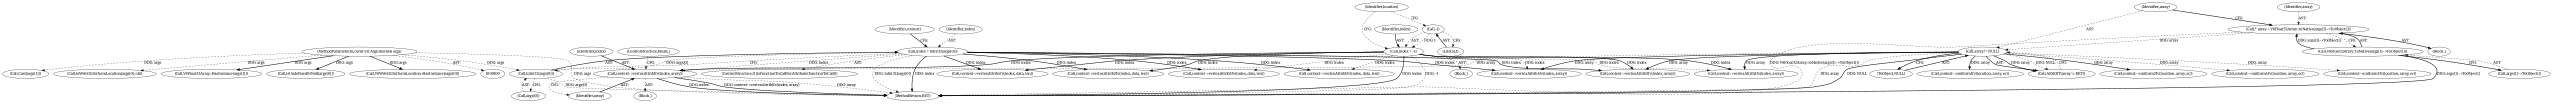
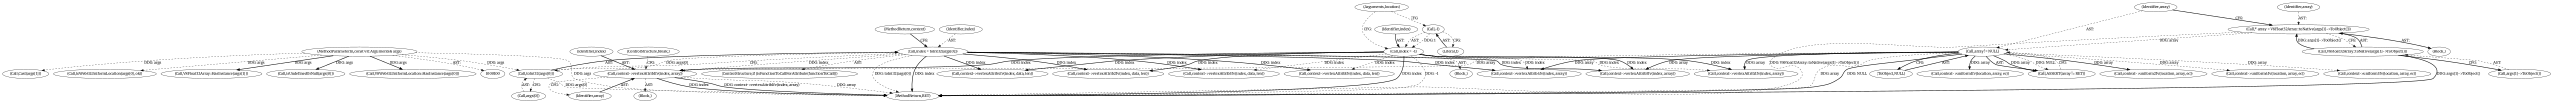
  digraph {
    fontname=Merriweather
    node [fontname=Merriweather]
    edge [fontname=Merriweather style=dashed]
    n1 [label="(Call,context->vertexAttrib1fv(index, array))"]
    n2 [label="(MethodReturn,RET)"]
    n3 [label="(Identifier,array)"]
    n4 [label="(Block,)"]
    n5 [label="(Call,index = toInt32(args[0]))"]
    n6 [label="(Call,toInt32(args[0]))"]
    n7 [label="(Call,context->vertexAttrib2fv(index, array))"]
    n8 [label="(Call,context->vertexAttrib3fv(index, data, len))"]
    n9 [label="(Call,context->vertexAttrib1fv(index, data, len))"]
    n10 [label="(Call,context->vertexAttrib4fv(index, data, len))"]
    n11 [label="(ControlStructure,if (isFunctionToCallForAttribute(functionToCall)))"]
    n12 [label="(Call,context->vertexAttrib4fv(index, array))"]
    n13 [label="(Call,context->vertexAttrib3fv(index, array))"]
    n14 [label="(Call,context->vertexAttrib2fv(index, data, len))"]
    n15 [label="(Call,args[0])"]
    n16 [label="(MethodParameterIn,const v8::Arguments& args)"]
    n17 [label="(Call,Cast(args[1]))"]
    n18 [label="(Call,toWebGLUniformLocation(args[0], ok))"]
    n19 [label="(Call,V8Float32Array::HasInstance(args[1]))"]
    n20 [label="(Call,isUndefinedOrNull(args[0]))"]
    n21 [label="(Call,V8WebGLUniformLocation::HasInstance(args[0]))"]
    1000100
    n23 [label="(Call,index = -1)"]
    n24 [label="(Block,)"]
    n25 [label="(Call,-1)"]
    n26 [label="(Literal,1)"]
    n27 [label="(Call,array != NULL)"]
    n28 [label="(Call,context->uniform4fv(location, array, ec))"]
    n29 [label="(Call,context->uniform3fv(location, array, ec))"]
    n30 [label="(ToObject,NULL)"]
    n31 [label="(Call,context->uniform1fv(location, array, ec))"]
    n32 [label="(Call,ASSERT(array != RET))"]
    n33 [label="(Call,context->uniform2fv(location, array, ec))"]
    n34 [label="(Call,* array = V8Float32Array::toNative(args[1]->ToObject()))"]
    n35 [label="(Call,V8Float32Array::toNative(args[1]->ToObject()))"]
    n36 [label="(Block,)"]
    n37 [label="(Call,args[1]->ToObject())"]
    n38 [label="(Identifier,index)"]
-   n39 [label="(Identifier,context)"]
+   n39 [label="(MethodReturn,context)"]
    n40 [label="(ControlStructure,break;)"]
    n41 [label="(Identifier,array)"]
    n42 [label="(Identifier,index)"]
    n43 [label="(Identifier,index)"]
-   n44 [label="(Identifier,location)"]
+   n44 [label="(Arguments,location)"]
    n45 [label="(Identifier,array)"]
    n1 -> n2 [label="DDG: index" style=bold]
    n1 -> n2 [label="DDG: context->vertexAttrib1fv(index, array)" style=bold]
    n1 -> n2 [label="DDG: array"]
    n1 -> n3 [label="CFG: "]
    n1 -> n4 [label="AST: "]
    n3 -> n1 [label="AST: " style=bold]
    n5 -> n1 [label="DDG: index"]
    n5 -> n2 [label="DDG: index" style=bold]
    n5 -> n2 [label="DDG: toInt32(args[0])"]
    n5 -> n6 [label="CFG: "]
    n5 -> n7 [label="DDG: index"]
    n5 -> n8 [label="DDG: index" style=bold]
    n5 -> n9 [label="DDG: index" style=bold]
    n5 -> n10 [label="DDG: index" style=bold]
    n5 -> n11 [label="AST: "]
    n5 -> n12 [label="DDG: index" style=bold]
    n5 -> n13 [label="DDG: index" style=bold]
    n5 -> n14 [label="DDG: index" style=bold]
    n6 -> n2 [label="DDG: args[0]"]
    n6 -> n5 [label="AST: " style=bold]
    n6 -> n5 [label="DDG: args[0]"]
    n6 -> n15 [label="CFG: "]
    n15 -> n6 [label="AST: "]
    n16 -> n2 [label="DDG: args"]
    n16 -> n6 [label="DDG: args"]
    n16 -> n17 [label="DDG: args"]
    n16 -> n18 [label="DDG: args"]
    n16 -> n19 [label="DDG: args" style=bold]
    n16 -> n20 [label="DDG: args" style=bold]
    n16 -> n21 [label="DDG: args" style=bold]
    n16 -> 1000100 [label="AST: "]
    n23 -> n1 [label="DDG: index" style=bold]
    n23 -> n2 [label="DDG: -1"]
    n23 -> n2 [label="DDG: index" style=bold]
    n23 -> n7 [label="DDG: index" style=bold]
    n23 -> n8 [label="DDG: index"]
    n23 -> n9 [label="DDG: index"]
    n23 -> n10 [label="DDG: index" style=bold]
    n23 -> n12 [label="DDG: index"]
    n23 -> n13 [label="DDG: index" style=bold]
    n23 -> n14 [label="DDG: index" style=bold]
    n23 -> n24 [label="AST: "]
    n25 -> n23 [label="AST: "]
    n25 -> n23 [label="DDG: 1"]
    n25 -> n26 [label="CFG: "]
    n26 -> n25 [label="AST: " style=bold]
    n27 -> n1 [label="DDG: array"]
    n27 -> n2 [label="DDG: array"]
    n27 -> n2 [label="DDG: NULL" style=bold]
    n27 -> n7 [label="DDG: array" style=bold]
    n27 -> n12 [label="DDG: array" style=bold]
    n27 -> n13 [label="DDG: array" style=bold]
    n27 -> n28 [label="DDG: array"]
    n27 -> n29 [label="DDG: array"]
    n27 -> n30 [label="CFG: " style=bold]
    n27 -> n31 [label="DDG: array" style=bold]
    n27 -> n32 [label="AST: " style=bold]
    n27 -> n32 [label="DDG: array" style=bold]
    n27 -> n32 [label="DDG: NULL"]
    n27 -> n33 [label="DDG: array" style=bold]
    n30 -> n27 [label="AST: " style=bold]
    n32 -> n27 [label="CFG: "]
    n34 -> n2 [label="DDG: V8Float32Array::toNative(args[1]->ToObject())"]
    n34 -> n27 [label="DDG: array"]
    n34 -> n35 [label="CFG: "]
    n34 -> n36 [label="AST: " style=bold]
    n35 -> n2 [label="DDG: args[1]->ToObject()" style=bold]
    n35 -> n34 [label="AST: " style=bold]
    n35 -> n34 [label="DDG: args[1]->ToObject()" style=bold]
    n35 -> n37 [label="CFG: " style=bold]
    n37 -> n35 [label="AST: "]
    n38 -> n1 [label="AST: " style=bold]
    n39 -> n5 [label="CFG: " style=bold]
    n40 -> n1 [label="CFG: "]
    n41 -> n34 [label="AST: "]
    n42 -> n23 [label="AST: " style=bold]
    n43 -> n5 [label="AST: "]
    n44 -> n23 [label="CFG: "]
    n44 -> n25 [label="CFG: "]
    n45 -> n27 [label="AST: "]
    n45 -> n34 [label="CFG: " style=bold]
  }
